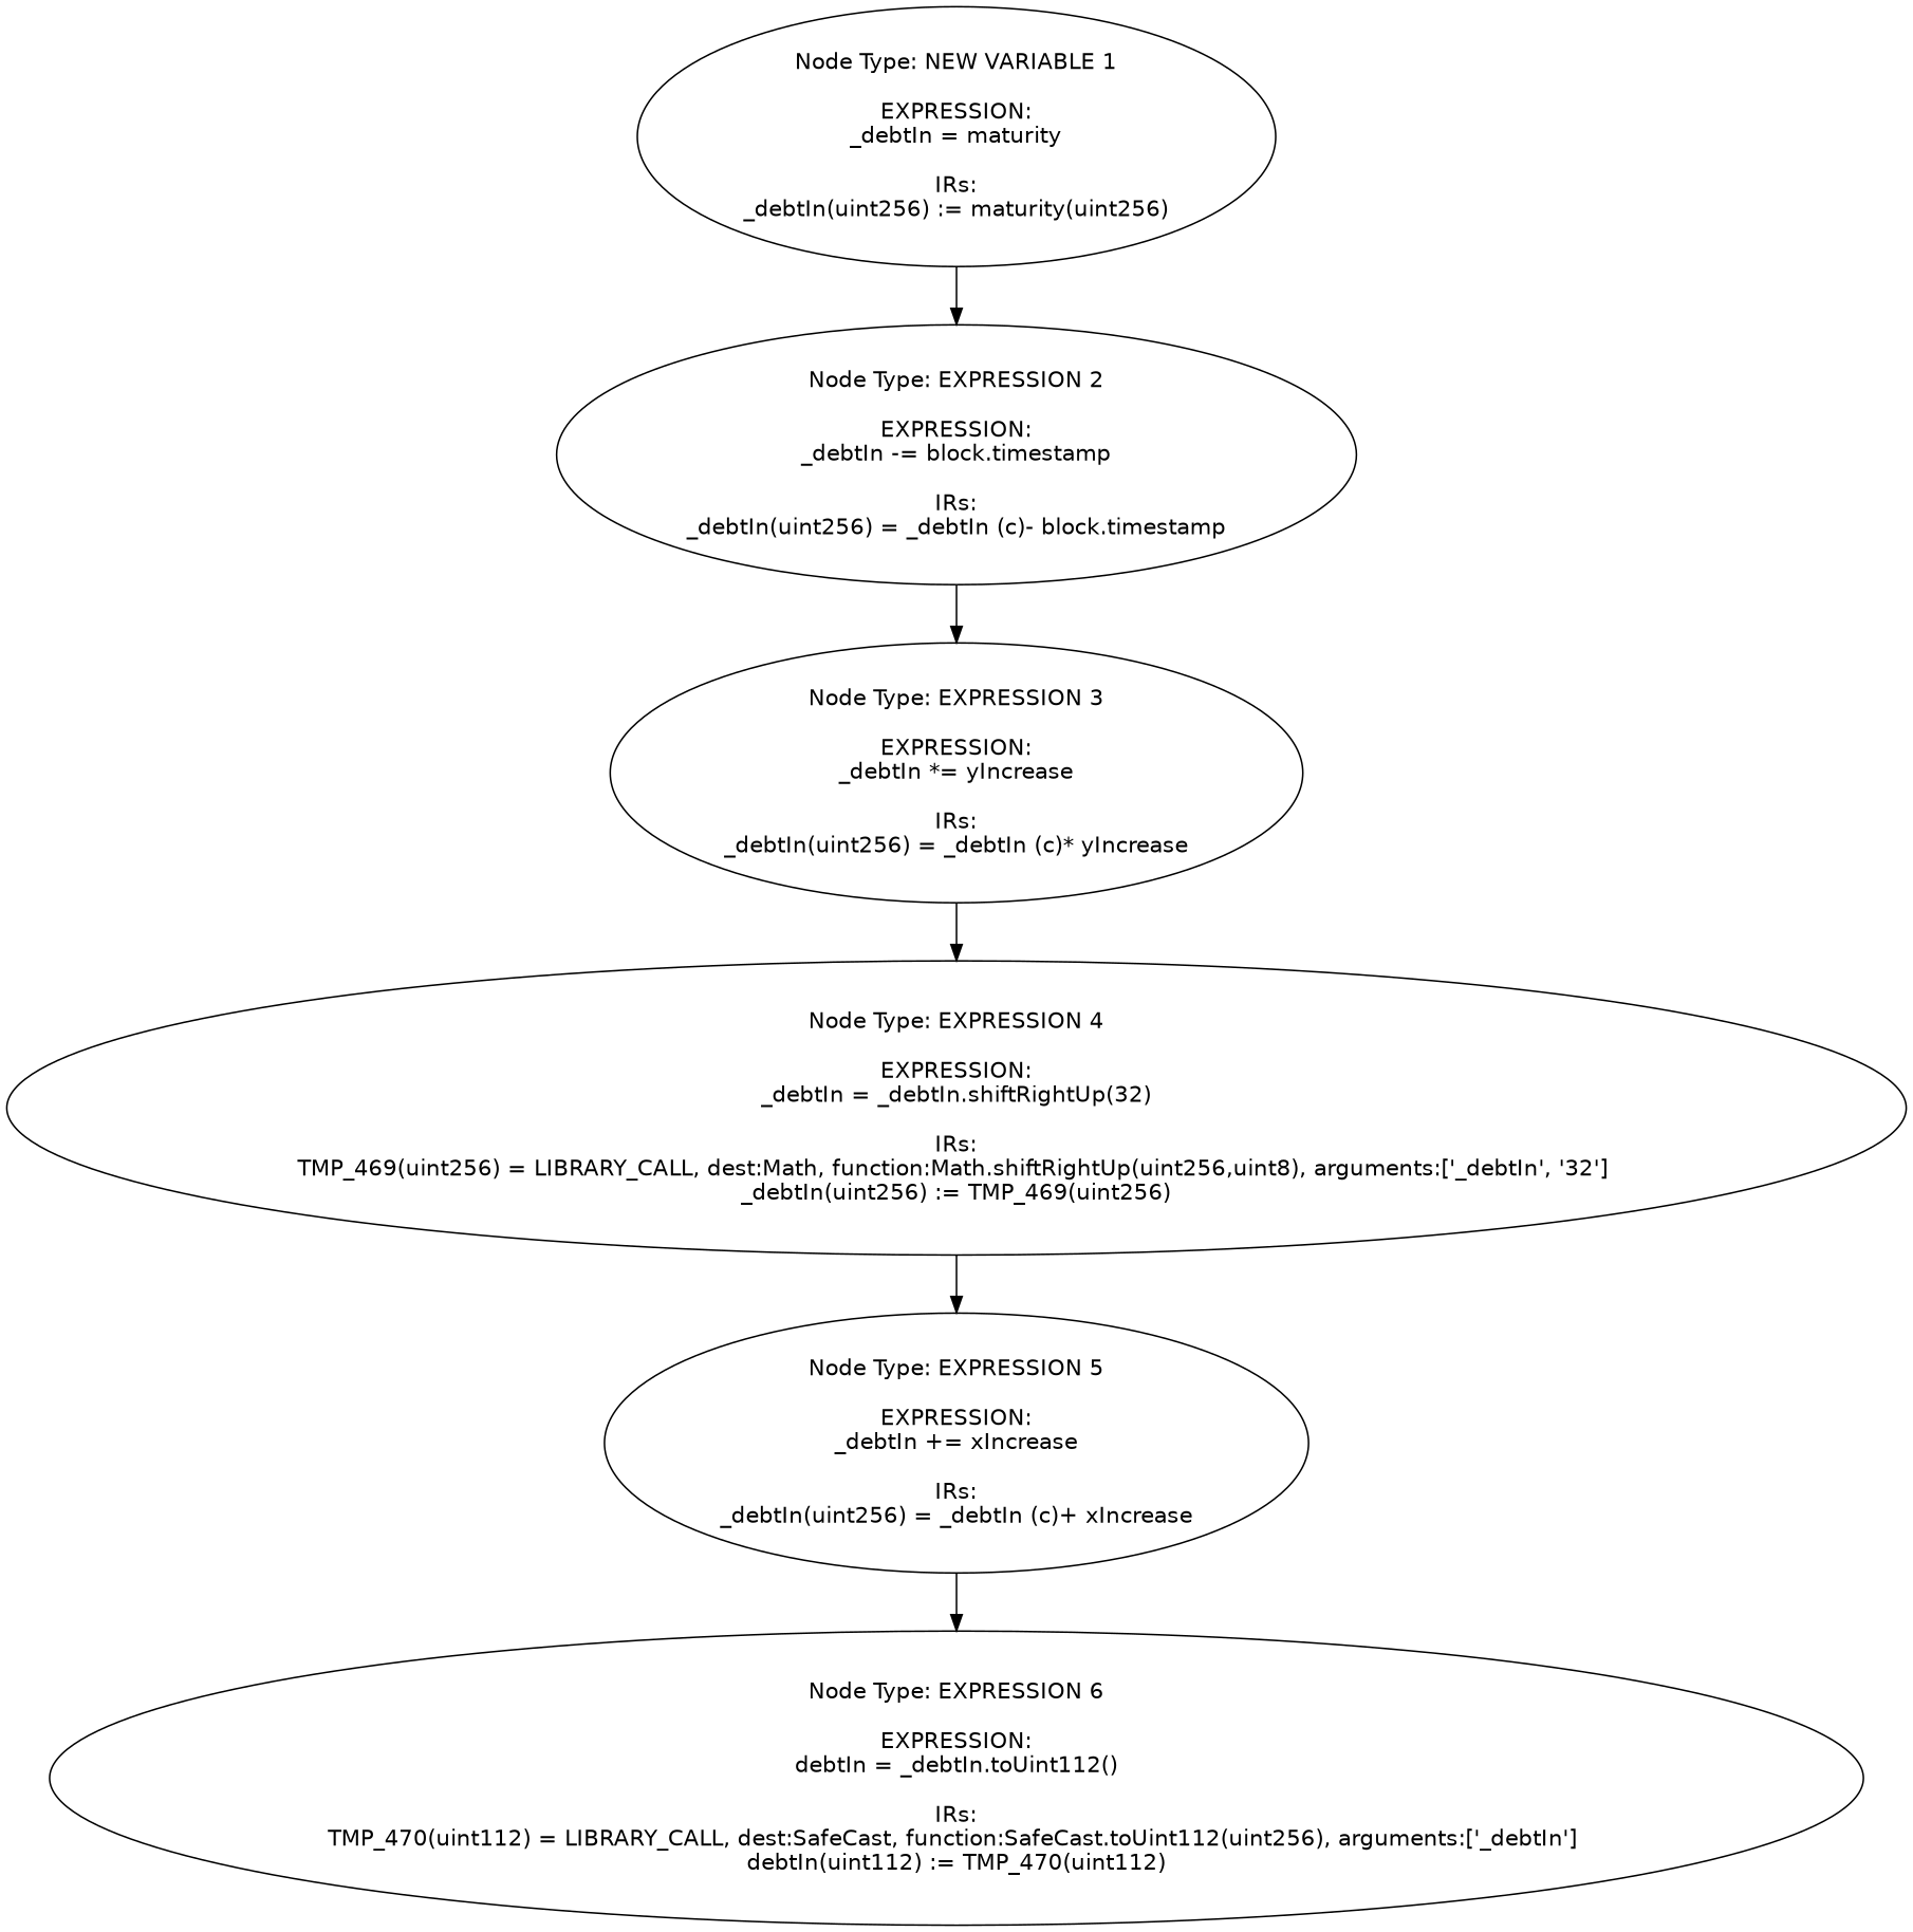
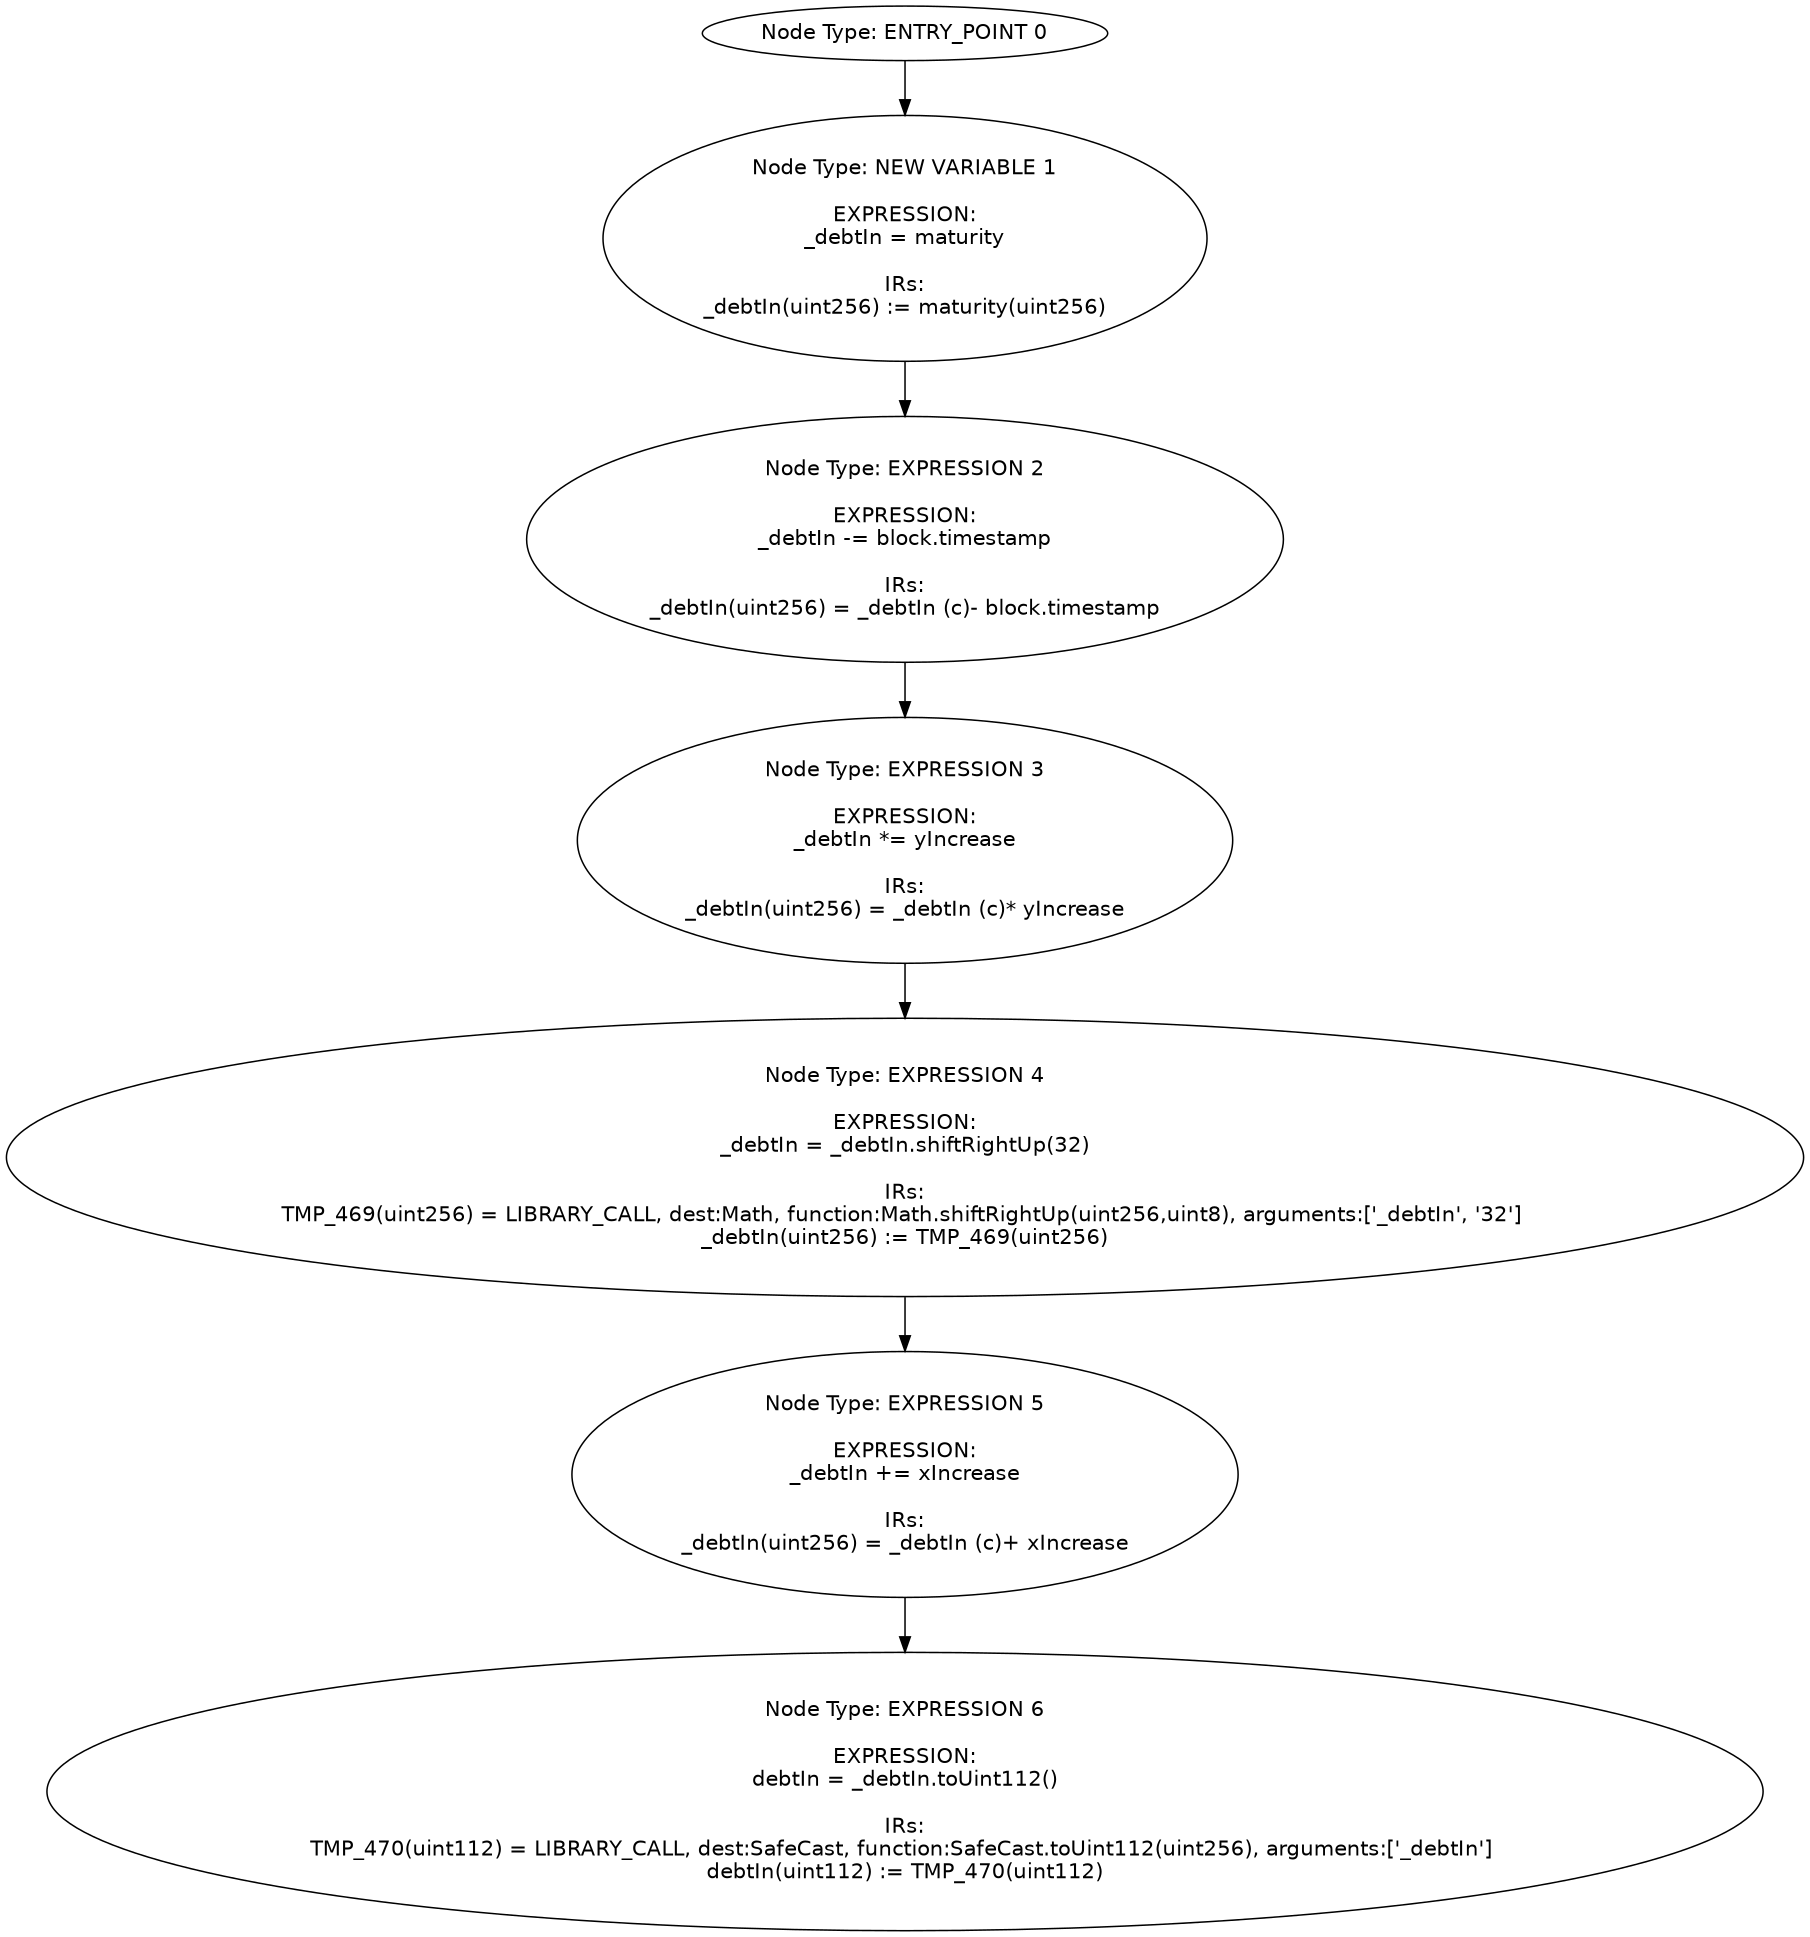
  digraph {
    fontname="DejaVu Sans"
    node [fontname="DejaVu Sans"]
    edge [fontname="DejaVu Sans"]
+   n1 [label="Node Type: ENTRY_POINT 0\n"]
    n2 [label="Node Type: NEW VARIABLE 1\n\nEXPRESSION:\n_debtIn = maturity\n\nIRs:\n_debtIn(uint256) := maturity(uint256)"]
    n3 [label="Node Type: EXPRESSION 2\n\nEXPRESSION:\n_debtIn -= block.timestamp\n\nIRs:\n_debtIn(uint256) = _debtIn (c)- block.timestamp"]
    n4 [label="Node Type: EXPRESSION 3\n\nEXPRESSION:\n_debtIn *= yIncrease\n\nIRs:\n_debtIn(uint256) = _debtIn (c)* yIncrease"]
    n5 [label="Node Type: EXPRESSION 4\n\nEXPRESSION:\n_debtIn = _debtIn.shiftRightUp(32)\n\nIRs:\nTMP_469(uint256) = LIBRARY_CALL, dest:Math, function:Math.shiftRightUp(uint256,uint8), arguments:['_debtIn', '32'] \n_debtIn(uint256) := TMP_469(uint256)"]
    n6 [label="Node Type: EXPRESSION 5\n\nEXPRESSION:\n_debtIn += xIncrease\n\nIRs:\n_debtIn(uint256) = _debtIn (c)+ xIncrease"]
    n7 [label="Node Type: EXPRESSION 6\n\nEXPRESSION:\ndebtIn = _debtIn.toUint112()\n\nIRs:\nTMP_470(uint112) = LIBRARY_CALL, dest:SafeCast, function:SafeCast.toUint112(uint256), arguments:['_debtIn'] \ndebtIn(uint112) := TMP_470(uint112)"]
+   n1 -> n2
    n2 -> n3
    n3 -> n4
    n4 -> n5
    n5 -> n6
    n6 -> n7
  }
